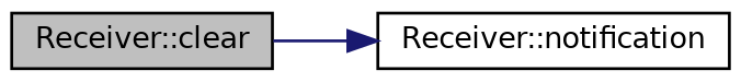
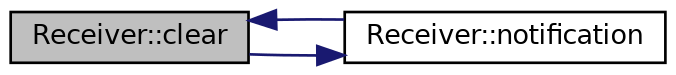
  digraph {
    rankdir=LR
    node [color=black fontname=Helvetica fontsize=10 shape=record style=filled]
    edge [color=midnightblue fontname=Helvetica fontsize=10 labelfontname=Helvetica labelfontsize=10 style=solid]
    n1 [fillcolor=grey75 fontcolor=black height=0.2 label="Receiver::clear" width=0.4]
    n2 [fillcolor=white height=0.2 label="Receiver::notification" width=0.4]
    n1 -> n2
+   n2 -> n1
  }
